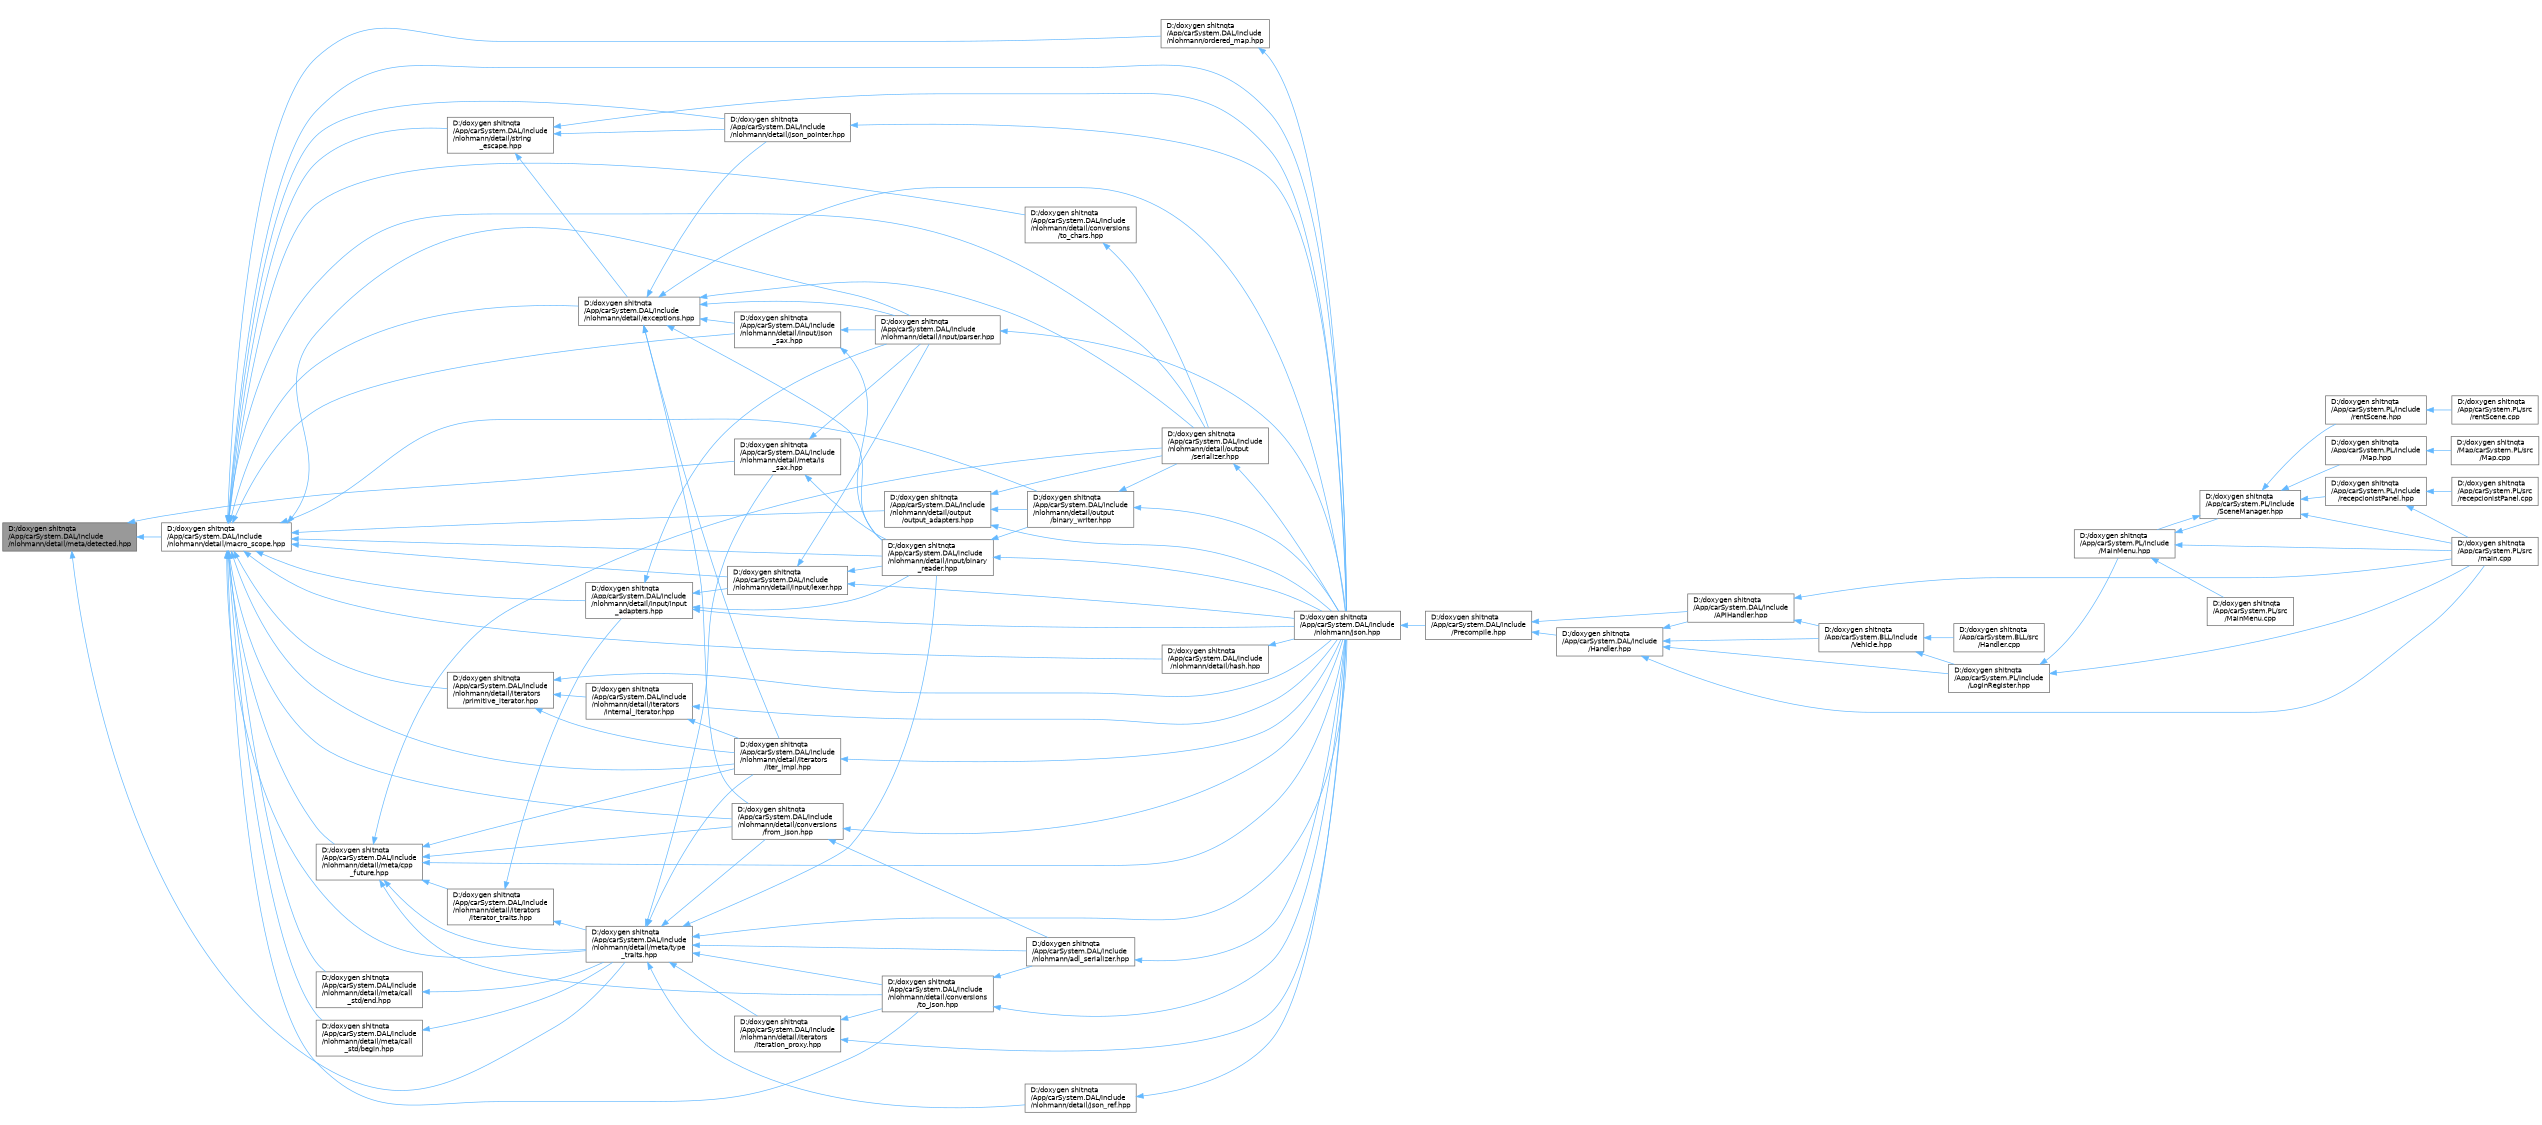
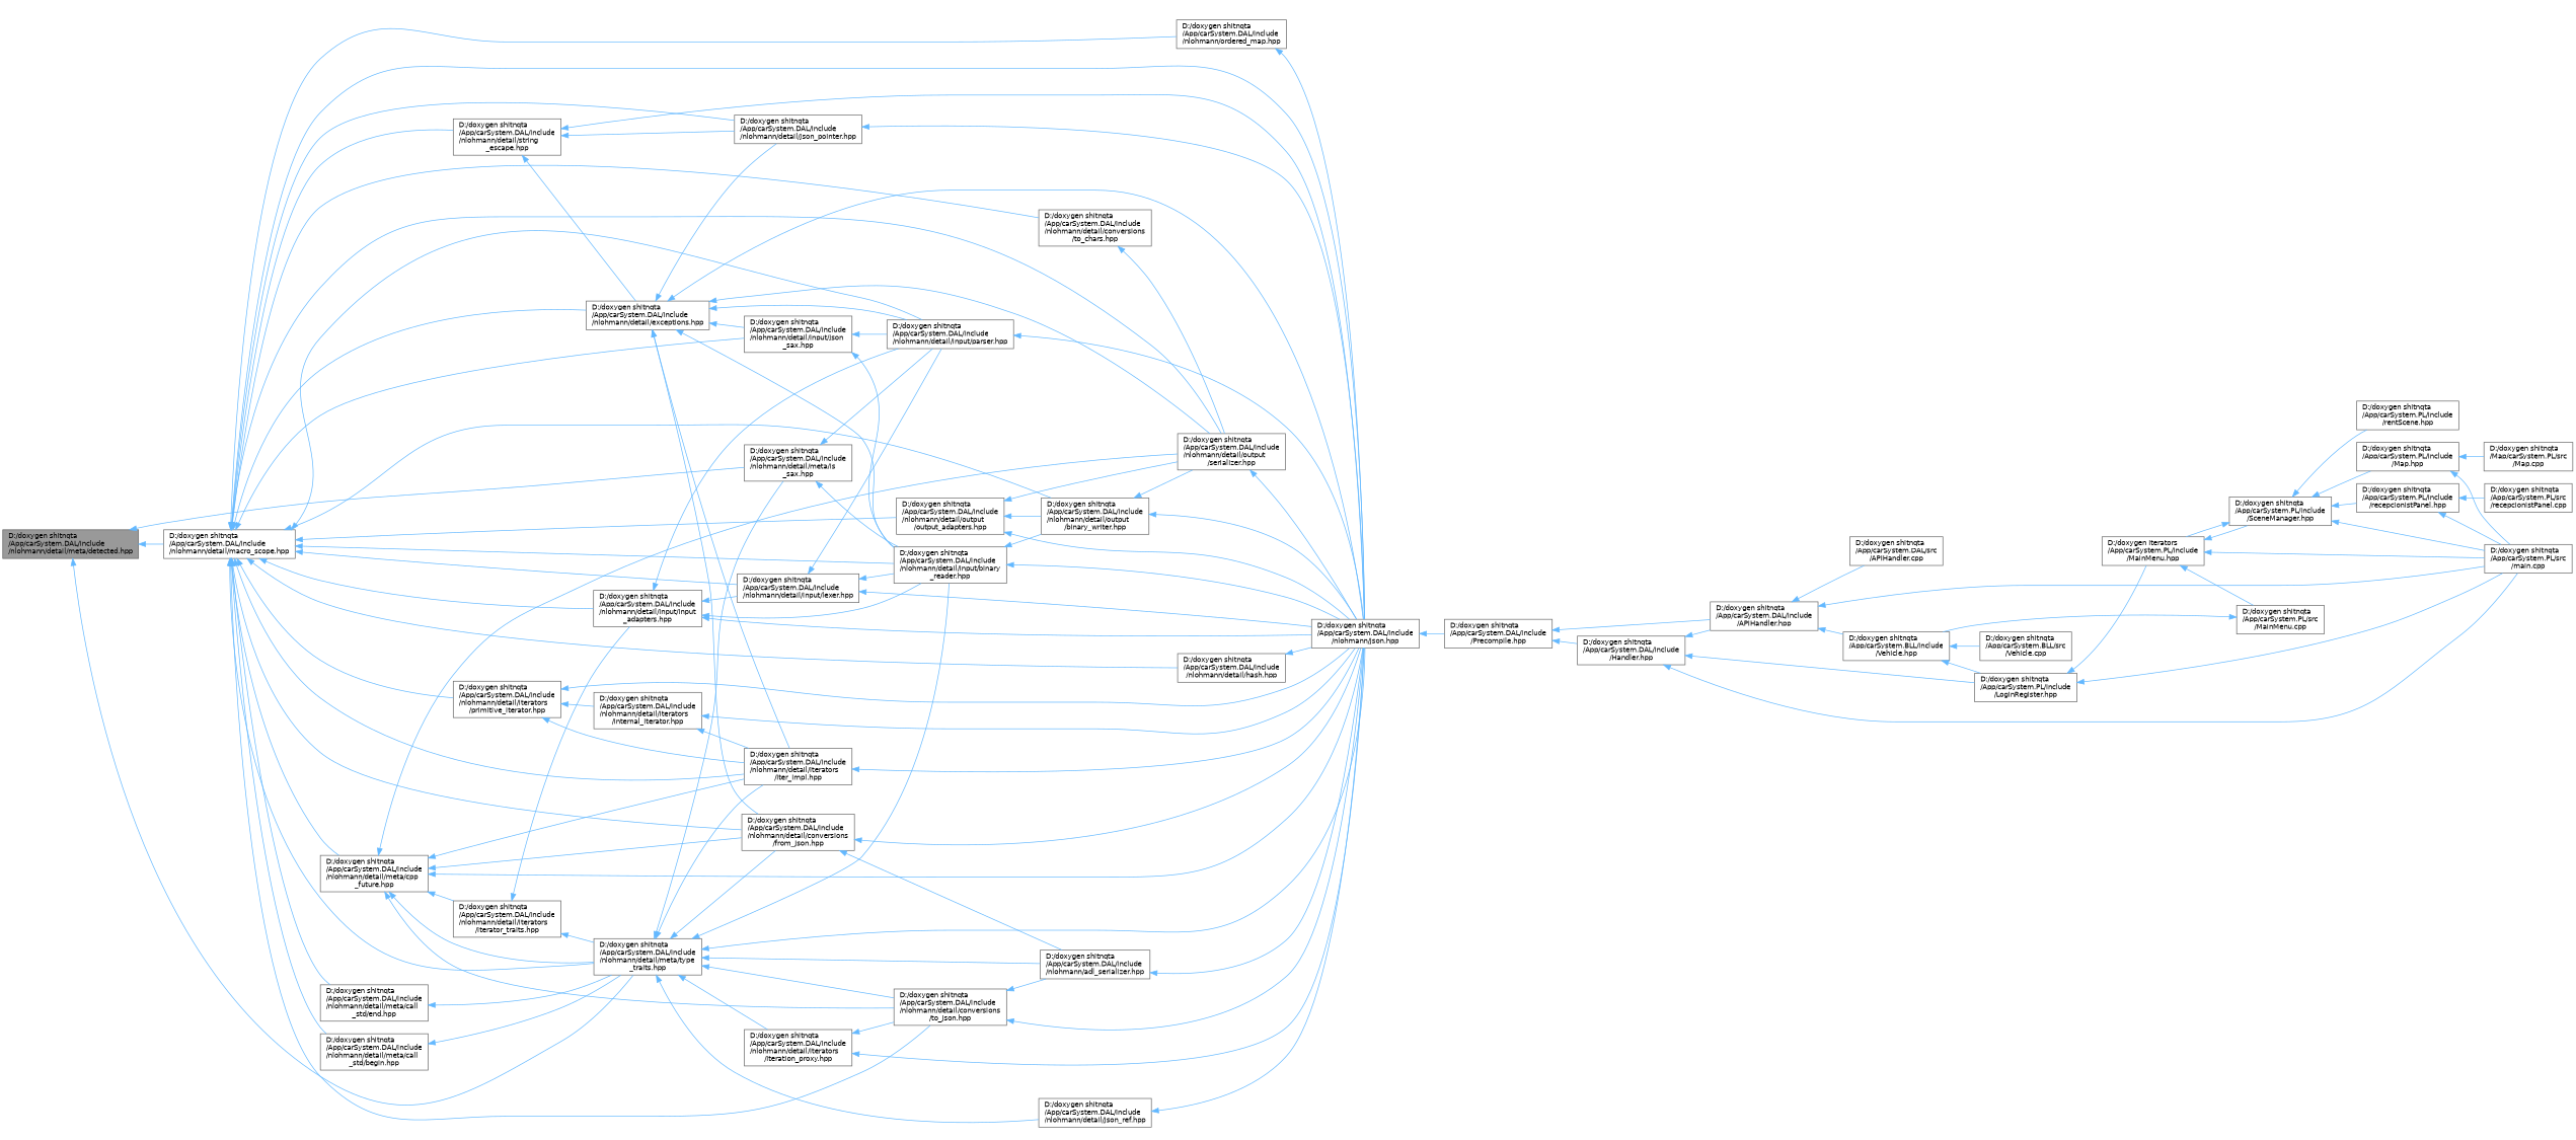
  digraph {
    rankdir=LR
    node [color=grey40 fillcolor=white fontname=Helvetica fontsize=10 shape=box style=filled]
    edge [color=steelblue1 dir=back fontname=Helvetica fontsize=10 labelfontname=Helvetica labelfontsize=10 style=solid]
    n1 [color=gray40 fillcolor=grey60 fontcolor=black height=0.2 label="D:/doxygen shitnqta\l/App/carSystem.DAL/include\l/nlohmann/detail/meta/detected.hpp" width=0.4]
    n2 [height=0.2 label="D:/doxygen shitnqta\l/App/carSystem.DAL/include\l/nlohmann/detail/macro_scope.hpp" width=0.4]
    n3 [height=0.2 label="D:/doxygen shitnqta\l/App/carSystem.DAL/include\l/nlohmann/detail/meta/type\l_traits.hpp" width=0.4]
    n4 [height=0.2 label="D:/doxygen shitnqta\l/App/carSystem.DAL/include\l/nlohmann/detail/meta/is\l_sax.hpp" width=0.4]
    n5 [height=0.2 label="D:/doxygen shitnqta\l/App/carSystem.DAL/include\l/nlohmann/detail/conversions\l/from_json.hpp" width=0.4]
    n6 [height=0.2 label="D:/doxygen shitnqta\l/App/carSystem.DAL/include\l/nlohmann/json.hpp" width=0.4]
    n7 [height=0.2 label="D:/doxygen shitnqta\l/App/carSystem.DAL/include\l/nlohmann/detail/conversions\l/to_chars.hpp" width=0.4]
    n8 [height=0.2 label="D:/doxygen shitnqta\l/App/carSystem.DAL/include\l/nlohmann/detail/output\l/serializer.hpp" width=0.4]
    n9 [height=0.2 label="D:/doxygen shitnqta\l/App/carSystem.DAL/include\l/nlohmann/detail/conversions\l/to_json.hpp" width=0.4]
    n10 [height=0.2 label="D:/doxygen shitnqta\l/App/carSystem.DAL/include\l/nlohmann/detail/exceptions.hpp" width=0.4]
    n11 [height=0.2 label="D:/doxygen shitnqta\l/App/carSystem.DAL/include\l/nlohmann/detail/input/binary\l_reader.hpp" width=0.4]
    n12 [height=0.2 label="D:/doxygen shitnqta\l/App/carSystem.DAL/include\l/nlohmann/detail/output\l/binary_writer.hpp" width=0.4]
    n13 [height=0.2 label="D:/doxygen shitnqta\l/App/carSystem.DAL/include\l/nlohmann/detail/input/json\l_sax.hpp" width=0.4]
    n14 [height=0.2 label="D:/doxygen shitnqta\l/App/carSystem.DAL/include\l/nlohmann/detail/input/parser.hpp" width=0.4]
    n15 [height=0.2 label="D:/doxygen shitnqta\l/App/carSystem.DAL/include\l/nlohmann/detail/iterators\l/iter_impl.hpp" width=0.4]
    n16 [height=0.2 label="D:/doxygen shitnqta\l/App/carSystem.DAL/include\l/nlohmann/detail/json_pointer.hpp" width=0.4]
    n17 [height=0.2 label="D:/doxygen shitnqta\l/App/carSystem.DAL/include\l/nlohmann/detail/hash.hpp" width=0.4]
    n18 [height=0.2 label="D:/doxygen shitnqta\l/App/carSystem.DAL/include\l/nlohmann/detail/input/input\l_adapters.hpp" width=0.4]
    n19 [height=0.2 label="D:/doxygen shitnqta\l/App/carSystem.DAL/include\l/nlohmann/detail/input/lexer.hpp" width=0.4]
    n20 [height=0.2 label="D:/doxygen shitnqta\l/App/carSystem.DAL/include\l/nlohmann/detail/iterators\l/primitive_iterator.hpp" width=0.4]
    n21 [height=0.2 label="D:/doxygen shitnqta\l/App/carSystem.DAL/include\l/nlohmann/detail/meta/call\l_std/begin.hpp" width=0.4]
    n22 [height=0.2 label="D:/doxygen shitnqta\l/App/carSystem.DAL/include\l/nlohmann/detail/meta/call\l_std/end.hpp" width=0.4]
    n23 [height=0.2 label="D:/doxygen shitnqta\l/App/carSystem.DAL/include\l/nlohmann/detail/meta/cpp\l_future.hpp" width=0.4]
    n24 [height=0.2 label="D:/doxygen shitnqta\l/App/carSystem.DAL/include\l/nlohmann/detail/output\l/output_adapters.hpp" width=0.4]
    n25 [height=0.2 label="D:/doxygen shitnqta\l/App/carSystem.DAL/include\l/nlohmann/detail/string\l_escape.hpp" width=0.4]
    n26 [height=0.2 label="D:/doxygen shitnqta\l/App/carSystem.DAL/include\l/nlohmann/ordered_map.hpp" width=0.4]
    n27 [height=0.2 label="D:/doxygen shitnqta\l/App/carSystem.DAL/include\l/nlohmann/adl_serializer.hpp" width=0.4]
    n28 [height=0.2 label="D:/doxygen shitnqta\l/App/carSystem.DAL/include\l/nlohmann/detail/iterators\l/iteration_proxy.hpp" width=0.4]
    n29 [height=0.2 label="D:/doxygen shitnqta\l/App/carSystem.DAL/include\l/nlohmann/detail/json_ref.hpp" width=0.4]
    n30 [height=0.2 label="D:/doxygen shitnqta\l/App/carSystem.DAL/include\l/Precompile.hpp" width=0.4]
    n31 [height=0.2 label="D:/doxygen shitnqta\l/App/carSystem.DAL/include\l/nlohmann/detail/iterators\l/internal_iterator.hpp" width=0.4]
    n32 [height=0.2 label="D:/doxygen shitnqta\l/App/carSystem.DAL/include\l/nlohmann/detail/iterators\l/iterator_traits.hpp" width=0.4]
    n33 [height=0.2 label="D:/doxygen shitnqta\l/App/carSystem.DAL/include\l/APIHandler.hpp" width=0.4]
    n34 [height=0.2 label="D:/doxygen shitnqta\l/App/carSystem.DAL/include\l/Handler.hpp" width=0.4]
    n35 [height=0.2 label="D:/doxygen shitnqta\l/App/carSystem.BLL/include\l/Vehicle.hpp" width=0.4]
    n36 [height=0.2 label="D:/doxygen shitnqta\l/App/carSystem.PL/src\l/main.cpp" width=0.4]
+   n37 [height=0.2 label="D:/doxygen shitnqta\l/App/carSystem.DAL/src\l/APIHandler.cpp" width=0.4]
    n38 [height=0.2 label="D:/doxygen shitnqta\l/App/carSystem.PL/include\l/LoginRegister.hpp" width=0.4]
-   n39 [height=0.2 label="D:/doxygen shitnqta\l/App/carSystem.BLL/src\l/Handler.cpp" width=0.4]
-   n40 [height=0.2 label="D:/doxygen shitnqta\l/App/carSystem.PL/include\l/MainMenu.hpp" width=0.4]
+   n39 [height=0.2 label="D:/doxygen shitnqta\l/App/carSystem.BLL/src\l/Vehicle.cpp" width=0.4]
+   n40 [height=0.2 label="D:/doxygen iterators\l/App/carSystem.PL/include\l/MainMenu.hpp" width=0.4]
    n41 [height=0.2 label="D:/doxygen shitnqta\l/App/carSystem.PL/include\l/SceneManager.hpp" width=0.4]
    n42 [height=0.2 label="D:/doxygen shitnqta\l/App/carSystem.PL/src\l/MainMenu.cpp" width=0.4]
    n43 [height=0.2 label="D:/doxygen shitnqta\l/App/carSystem.PL/include\l/Map.hpp" width=0.4]
    n44 [height=0.2 label="D:/doxygen shitnqta\l/App/carSystem.PL/include\l/recepcionistPanel.hpp" width=0.4]
    n45 [height=0.2 label="D:/doxygen shitnqta\l/App/carSystem.PL/include\l/rentScene.hpp" width=0.4]
    n46 [height=0.2 label="D:/doxygen shitnqta\l/Map/carSystem.PL/src\l/Map.cpp" width=0.4]
    n47 [height=0.2 label="D:/doxygen shitnqta\l/App/carSystem.PL/src\l/recepcionistPanel.cpp" width=0.4]
-   n48 [height=0.2 label="D:/doxygen shitnqta\l/App/carSystem.PL/src\l/rentScene.cpp" width=0.4]
    n1 -> n2
    n1 -> n3
    n1 -> n4
    n2 -> n3
    n2 -> n5
    n2 -> n6
    n2 -> n7
    n2 -> n8
    n2 -> n9
    n2 -> n10
    n2 -> n11
    n2 -> n12
    n2 -> n13
    n2 -> n14
    n2 -> n15
    n2 -> n16
    n2 -> n17
    n2 -> n18
    n2 -> n19
    n2 -> n20
    n2 -> n21
    n2 -> n22
    n2 -> n23
    n2 -> n24
    n2 -> n25
    n2 -> n26
    n3 -> n4
    n3 -> n5
    n3 -> n6
    n3 -> n9
    n3 -> n11
    n3 -> n15
    n3 -> n27
    n3 -> n28
    n3 -> n29
    n4 -> n11
    n4 -> n14
    n5 -> n6
    n5 -> n27
    n6 -> n30
    n7 -> n8
    n8 -> n6
    n9 -> n6
    n9 -> n27
    n10 -> n5
    n10 -> n6
    n10 -> n8
    n10 -> n11
    n10 -> n13
    n10 -> n14
    n10 -> n15
    n10 -> n16
    n11 -> n6
    n11 -> n12
    n12 -> n6
    n12 -> n8
    n13 -> n11
    n13 -> n14
    n14 -> n6
    n15 -> n6
    n16 -> n6
    n17 -> n6
    n18 -> n6
    n18 -> n11
    n18 -> n14
    n18 -> n19
    n19 -> n6
    n19 -> n11
    n19 -> n14
    n20 -> n6
    n20 -> n15
    n20 -> n31
    n21 -> n3
    n22 -> n3
    n23 -> n3
    n23 -> n5
    n23 -> n6
    n23 -> n8
    n23 -> n9
    n23 -> n15
    n23 -> n32
    n24 -> n6
    n24 -> n8
    n24 -> n12
    n25 -> n6
    n25 -> n10
    n25 -> n16
    n26 -> n6
    n27 -> n6
    n28 -> n6
    n28 -> n9
    n29 -> n6
    n30 -> n33
    n30 -> n34
    n31 -> n6
    n31 -> n15
    n32 -> n3
    n32 -> n18
    n33 -> n35
    n33 -> n36
+   n33 -> n37
    n34 -> n33
-   n34 -> n35
+   n42 -> n35
    n34 -> n36
    n34 -> n38
    n35 -> n38
    n35 -> n39
    n38 -> n36
    n38 -> n40
    n40 -> n36
    n40 -> n41
    n40 -> n42
    n41 -> n36
    n41 -> n40
    n41 -> n43
    n41 -> n44
    n41 -> n45
+   n43 -> n36
    n43 -> n46
    n44 -> n36
    n44 -> n47
-   n45 -> n48
  }
